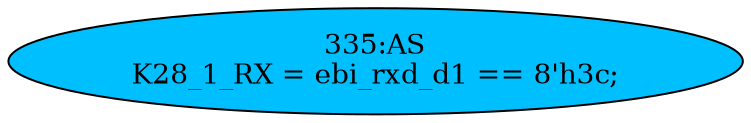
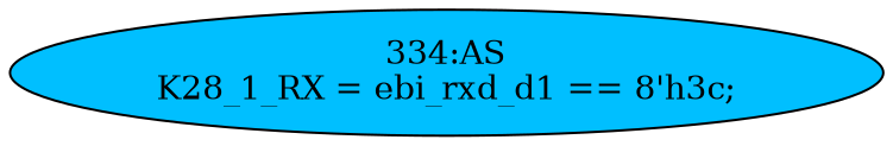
  strict digraph {
-   n1 [ast="<pyverilog.vparser.ast.Assign object at 0x7f273e619b10>" def_var="['K28_1_RX']" fillcolor=deepskyblue label="335:AS\nK28_1_RX = ebi_rxd_d1 == 8'h3c;" statements="[]" style=filled typ=Assign use_var="['ebi_rxd_d1']"]
+   n1 [ast="<pyverilog.vparser.ast.Assign object at 0x7f273e619b10>" def_var="['K28_1_RX']" fillcolor=deepskyblue label="334:AS\nK28_1_RX = ebi_rxd_d1 == 8'h3c;" statements="[]" style=filled typ=Assign use_var="['ebi_rxd_d1']"]
  }
